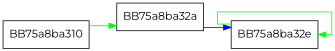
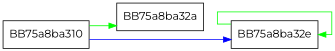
  digraph {
    fontname=Montserrat
    rankdir=LR
    splines=ortho
    node [fontname=Montserrat shape=box]
    edge [color=green fontname=Montserrat]
    BB75a8ba310
    BB75a8ba32a
    BB75a8ba32e
    BB75a8ba310 -> BB75a8ba32a
-   BB75a8ba32a -> BB75a8ba32e [color=blue]
+   BB75a8ba310 -> BB75a8ba32e [color=blue]
    BB75a8ba32e -> BB75a8ba32e
  }
